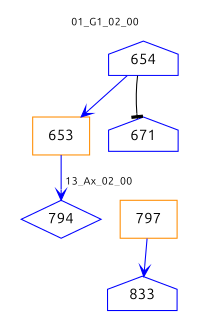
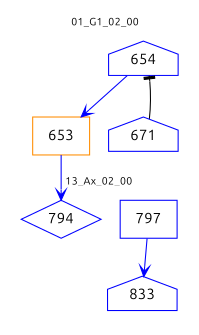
  digraph {
    fontname=Ubuntu
    node [color=blue fontname=Ubuntu shape=house]
    edge [arrowhead=vee color=blue fontname=Ubuntu]
-   n1 [color=darkorange label=797 shape=box]
+   n1 [label=797 shape=box]
    n2 [label=794 shape=diamond]
    n3 [label=833]
    n4 [label=654]
    n5 [color=darkorange label=653 shape=box]
    n6 [label=671]
    subgraph cluster_1 {
      color=white
      fontsize=10
      label="13_Ax_02_00"
      n1
      n2
      n3
    }
    subgraph cluster_2 {
      color=white
      fontsize=10
      label="01_G1_02_00"
      n4
      n5
      n6
    }
    n1 -> n3
    n4 -> n5
-   n4 -> n6 [arrowhead=tee color=black]
+   n6 -> n4 [arrowhead=tee color=black]
    n5 -> n2
  }
